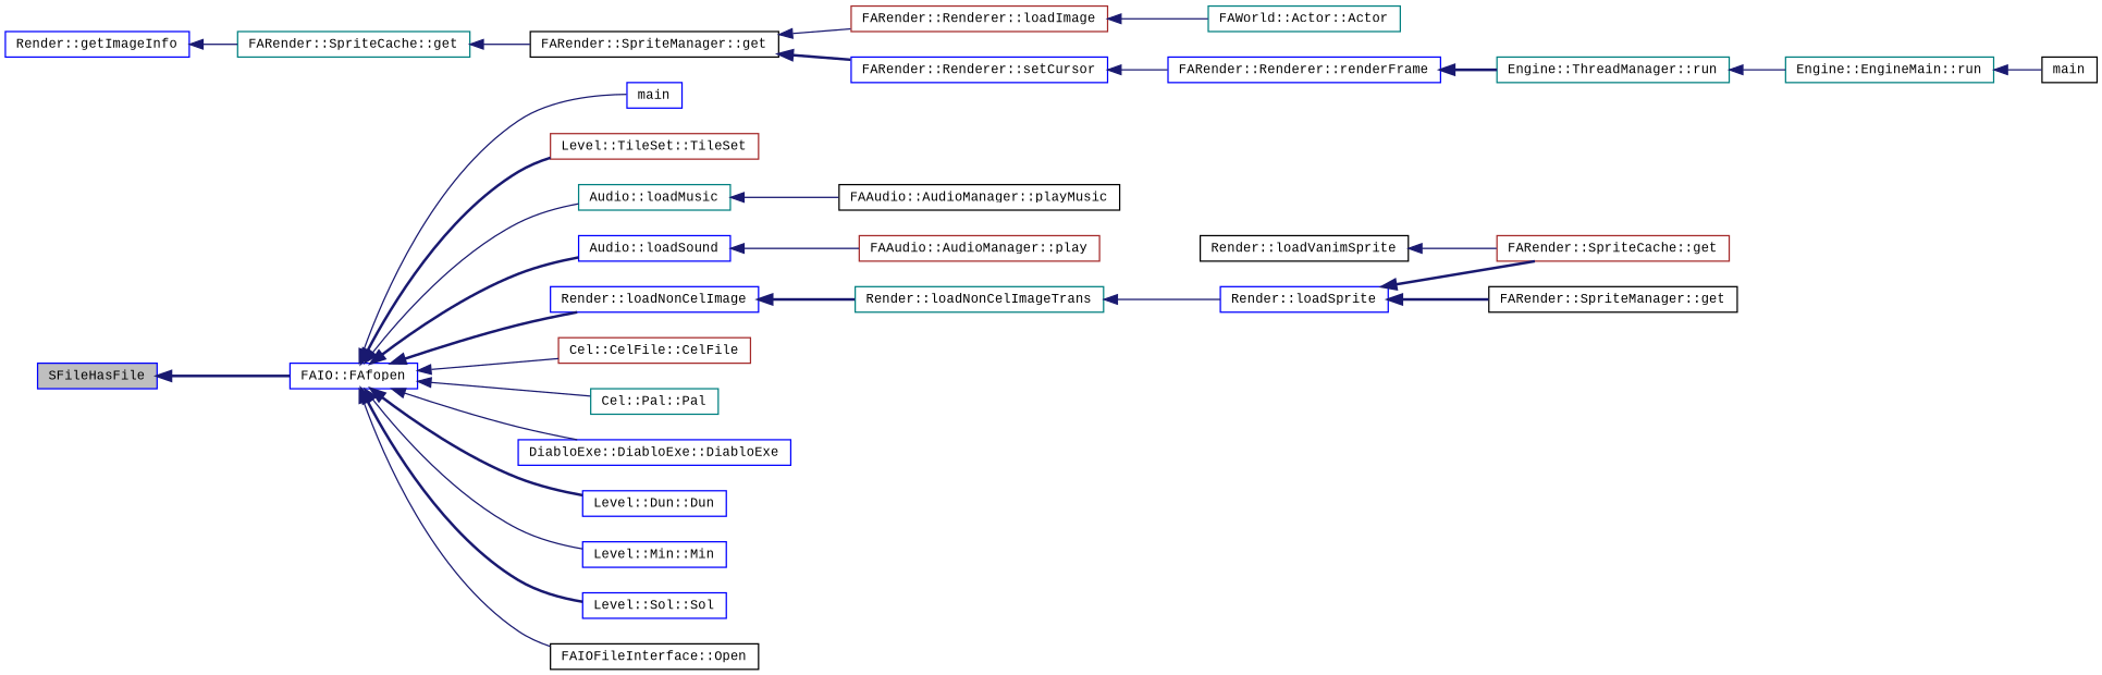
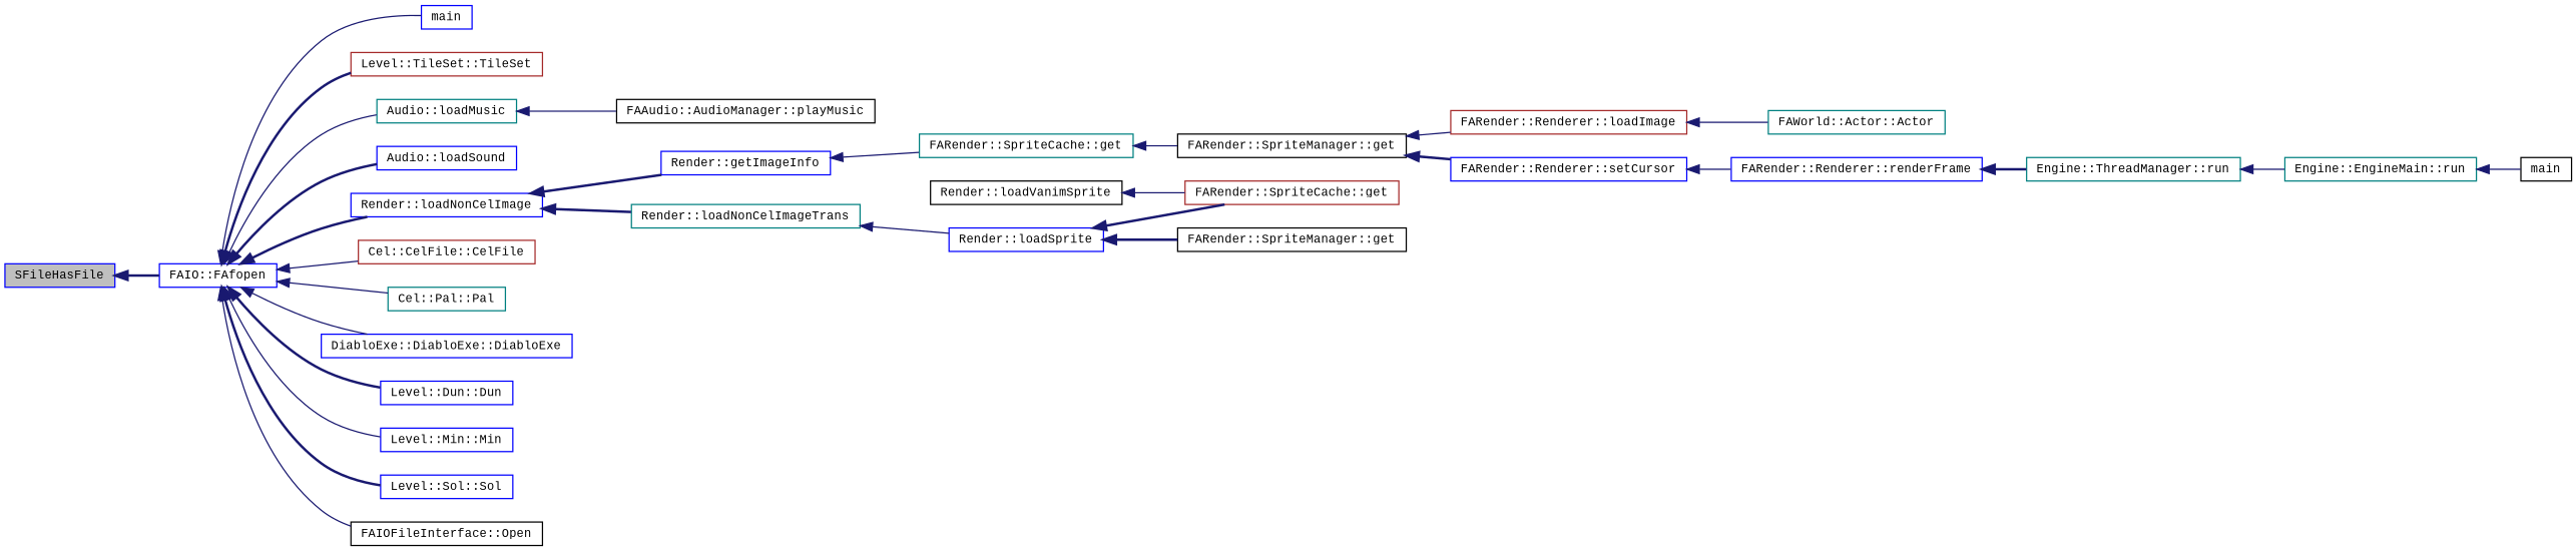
  digraph {
    fontname="Liberation Mono"
    rankdir=LR
    node [color=blue fillcolor=white fontname="Liberation Mono" fontsize=10 shape=record style=filled]
    edge [color=midnightblue dir=back fontname="Liberation Mono" fontsize=10 labelfontname=Helvetica labelfontsize=10 style=solid]
    n1 [fillcolor=grey75 fontcolor=black height=0.2 label=SFileHasFile width=0.4]
    n2 [height=0.2 label="FAIO::FAfopen" width=0.4]
    n3 [height=0.2 label=main width=0.4]
    n4 [color=brown height=0.2 label="Level::TileSet::TileSet" width=0.4]
    n5 [color=teal height=0.2 label="Audio::loadMusic" width=0.4]
    n6 [height=0.2 label="Audio::loadSound" width=0.4]
    n7 [height=0.2 label="Render::loadNonCelImage" width=0.4]
    n8 [color=brown height=0.2 label="Cel::CelFile::CelFile" width=0.4]
    n9 [color=teal height=0.2 label="Cel::Pal::Pal" width=0.4]
    n10 [height=0.2 label="DiabloExe::DiabloExe::DiabloExe" width=0.4]
    n11 [height=0.2 label="Level::Dun::Dun" width=0.4]
    n12 [height=0.2 label="Level::Min::Min" width=0.4]
    n13 [height=0.2 label="Level::Sol::Sol" width=0.4]
    n14 [color=black height=0.2 label="FAIOFileInterface::Open" width=0.4]
    n15 [color=black height=0.2 label="FAAudio::AudioManager::playMusic" width=0.4]
-   n16 [color=brown height=0.2 label="FAAudio::AudioManager::play" width=0.4]
    n17 [height=0.2 label="Render::getImageInfo" width=0.4]
    n18 [color=teal height=0.2 label="Render::loadNonCelImageTrans" width=0.4]
    n19 [color=teal height=0.2 label="FARender::SpriteCache::get" width=0.4]
    n20 [height=0.2 label="Render::loadSprite" width=0.4]
    n21 [color=black height=0.2 label="FARender::SpriteManager::get" width=0.4]
    n22 [color=brown height=0.2 label="FARender::Renderer::loadImage" width=0.4]
    n23 [height=0.2 label="FARender::Renderer::setCursor" width=0.4]
    n24 [color=teal height=0.2 label="FAWorld::Actor::Actor" width=0.4]
    n25 [height=0.2 label="FARender::Renderer::renderFrame" width=0.4]
    n26 [color=teal height=0.2 label="Engine::ThreadManager::run" width=0.4]
    n27 [color=teal height=0.2 label="Engine::EngineMain::run" width=0.4]
    n28 [color=black height=0.2 label=main width=0.4]
    n29 [color=brown height=0.2 label="FARender::SpriteCache::get" width=0.4]
    n30 [color=black height=0.2 label="FARender::SpriteManager::get" width=0.4]
    n31 [color=black height=0.2 label="Render::loadVanimSprite" width=0.4]
    n1 -> n2 [style=bold]
    n2 -> n3
    n2 -> n4 [style=bold]
    n2 -> n5
    n2 -> n6 [style=bold]
    n2 -> n7 [style=bold]
    n2 -> n8
    n2 -> n9
    n2 -> n10
    n2 -> n11 [style=bold]
    n2 -> n12
    n2 -> n13 [style=bold]
    n2 -> n14
    n5 -> n15
-   n6 -> n16
+   n7 -> n17 [style=bold]
    n7 -> n18 [style=bold]
    n17 -> n19
    n18 -> n20
    n19 -> n21
    n20 -> n29 [style=bold]
    n20 -> n30 [style=bold]
    n21 -> n22
    n21 -> n23 [style=bold]
    n22 -> n24
    n23 -> n25
    n25 -> n26 [style=bold]
    n26 -> n27
    n27 -> n28
    n31 -> n29
  }
